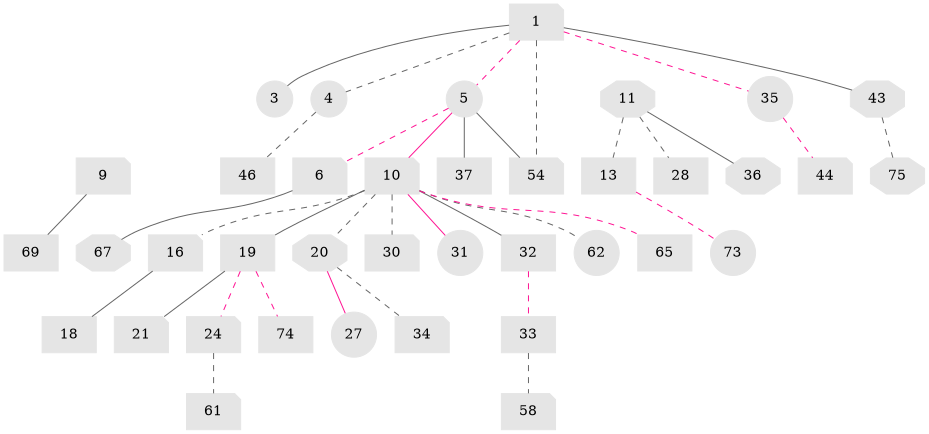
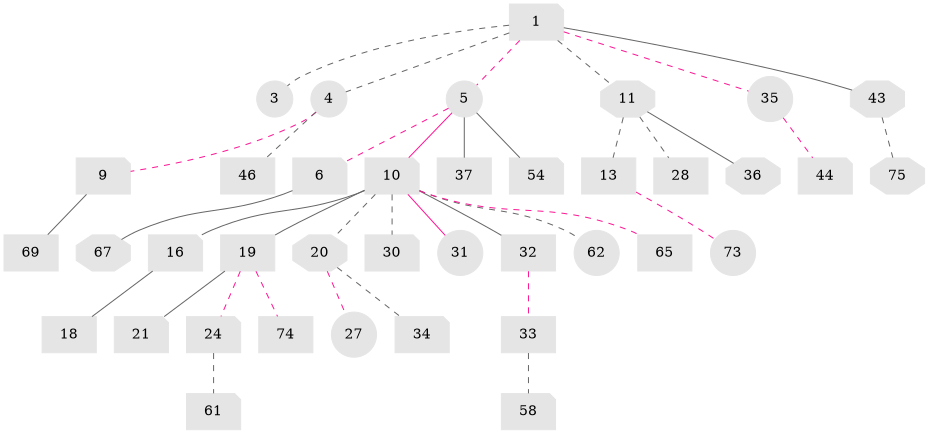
  graph {
    node [color=gray90 shape=note style=filled]
    edge [color=gray40 style=dashed]
    1 [super="+2+7+39"]
    3 [shape=circle]
    4 [shape=circle]
    5 [shape=circle super="+8+40"]
    11 [shape=octagon super="+66+26"]
    35 [shape=circle super="+38"]
    43 [shape=octagon super="+47"]
    9 [super="+22+51+15"]
    46 [shape=box]
    6
    10 [super="+23+14+12"]
    37 [shape=box super="+59"]
    54
    13 [shape=box]
    28 [shape=box]
    36 [shape=octagon]
    44 [super="+52+57"]
    75 [shape=octagon]
    69 [shape=box]
    67 [shape=octagon]
    16
    19 [shape=box]
    20 [shape=octagon]
    30
    31 [shape=circle super="+41+42"]
    32 [shape=box super="+53"]
    62 [shape=circle]
    65 [shape=box]
    18 [shape=box]
    21 [super="+48"]
    24 [super="+50+29"]
    74 [shape=box]
    27 [shape=circle]
    34 [super="+76"]
    33 [shape=box super="+55"]
    73 [shape=circle]
    61
    58
-   1 -- 3 [style=solid]
+   1 -- 3
    1 -- 4
    1 -- 5 [color=deeppink]
-   1 -- 54
+   1 -- 11
    1 -- 35 [color=deeppink]
    1 -- 43 [style=solid]
+   4 -- 9 [color=deeppink]
    4 -- 46
    5 -- 6 [color=deeppink]
    5 -- 10 [color=deeppink style=solid]
    5 -- 37 [style=solid]
    5 -- 54 [style=solid]
    11 -- 13
    11 -- 28
    11 -- 36 [style=solid]
    35 -- 44 [color=deeppink]
    43 -- 75
    9 -- 69 [style=solid]
    6 -- 67 [style=solid]
-   10 -- 16
+   10 -- 16 [style=solid]
    10 -- 19 [style=solid]
    10 -- 20
    10 -- 30
    10 -- 31 [color=deeppink style=solid]
    10 -- 32 [style=solid]
    10 -- 62
    10 -- 65 [color=deeppink]
    13 -- 73 [color=deeppink]
    16 -- 18 [style=solid]
    19 -- 21 [style=solid]
    19 -- 24 [color=deeppink]
    19 -- 74 [color=deeppink]
-   20 -- 27 [color=deeppink style=solid]
+   20 -- 27 [color=deeppink]
    20 -- 34
    32 -- 33 [color=deeppink]
    24 -- 61
    33 -- 58
  }
